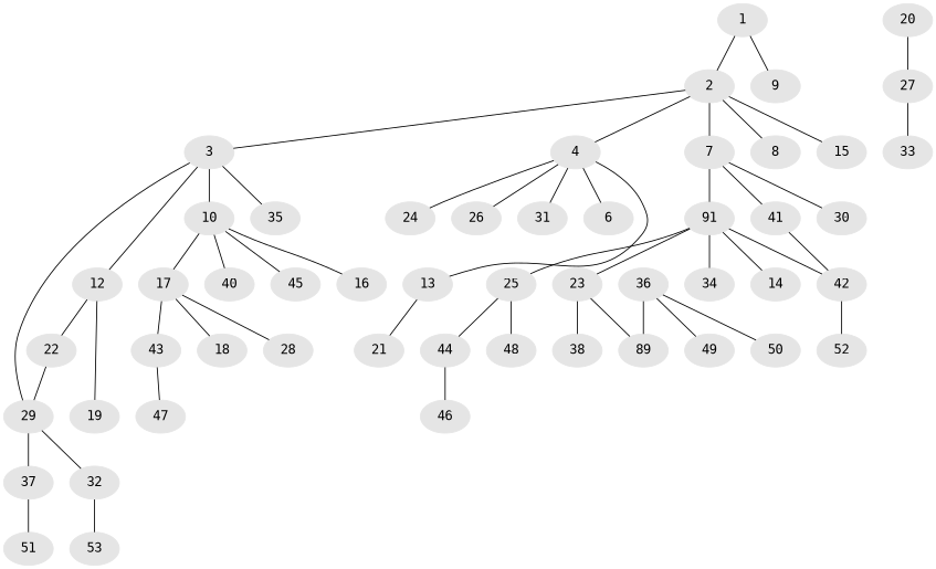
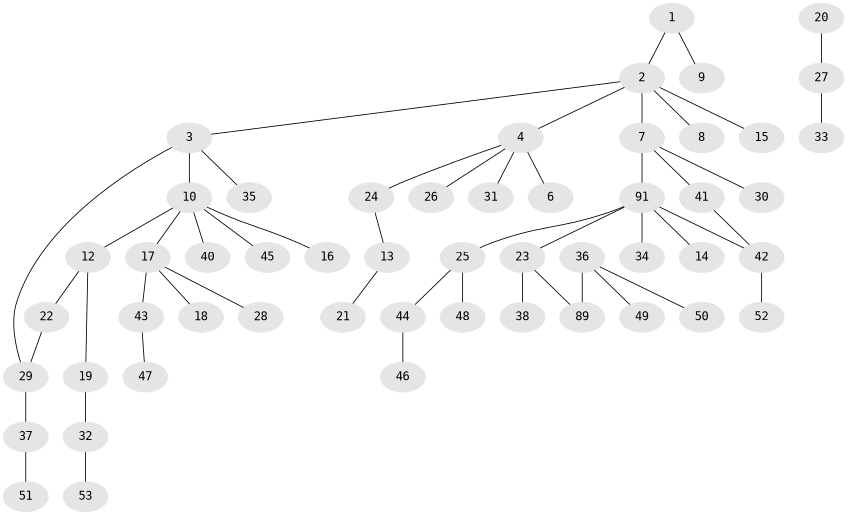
  graph {
    fontname="DejaVu Sans Mono"
    node [color=gray90 fontname="DejaVu Sans Mono" style=filled]
    edge [fontname="DejaVu Sans Mono"]
    1
    2
    9
    3
    4
    7
    8
    15
    10
    29
    35
    6
    13
    24
    26
    31
    n17 [label=91]
    30
    41
    12
    16
    17
    40
    45
    32
    37
    21
    20
    27
    14
    23
    25
    34
    42
    19
    22
    18
    28
    43
    38
    n41 [label=89]
    44
    48
    52
    47
    33
    46
    53
    51
    36
    49
    50
    1 -- 2
    1 -- 9
    2 -- 3
    2 -- 4
    2 -- 7
    2 -- 8
    2 -- 15
    3 -- 10
    3 -- 29
    3 -- 35
    4 -- 6
-   4 -- 13
+   24 -- 13
    4 -- 24
    4 -- 26
    4 -- 31
    7 -- n17
    7 -- 30
    7 -- 41
-   3 -- 12
+   10 -- 12
    10 -- 16
    10 -- 17
    10 -- 40
    10 -- 45
-   29 -- 32
+   19 -- 32
    29 -- 37
    13 -- 21
    n17 -- 14
    n17 -- 23
    n17 -- 25
    n17 -- 34
    n17 -- 42
    41 -- 42
    12 -- 19
    12 -- 22
    17 -- 18
    17 -- 28
    17 -- 43
    32 -- 53
    37 -- 51
    20 -- 27
    27 -- 33
    23 -- 38
    23 -- n41
    25 -- 44
    25 -- 48
    42 -- 52
    22 -- 29
    43 -- 47
    44 -- 46
    36 -- n41
    36 -- 49
    36 -- 50
  }
